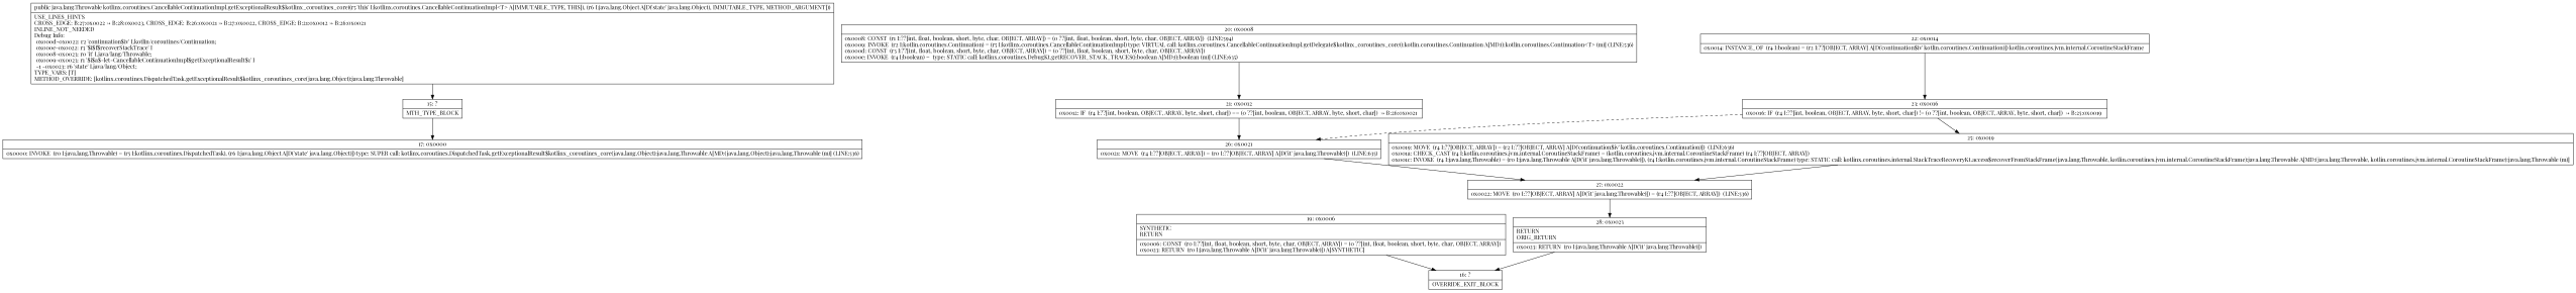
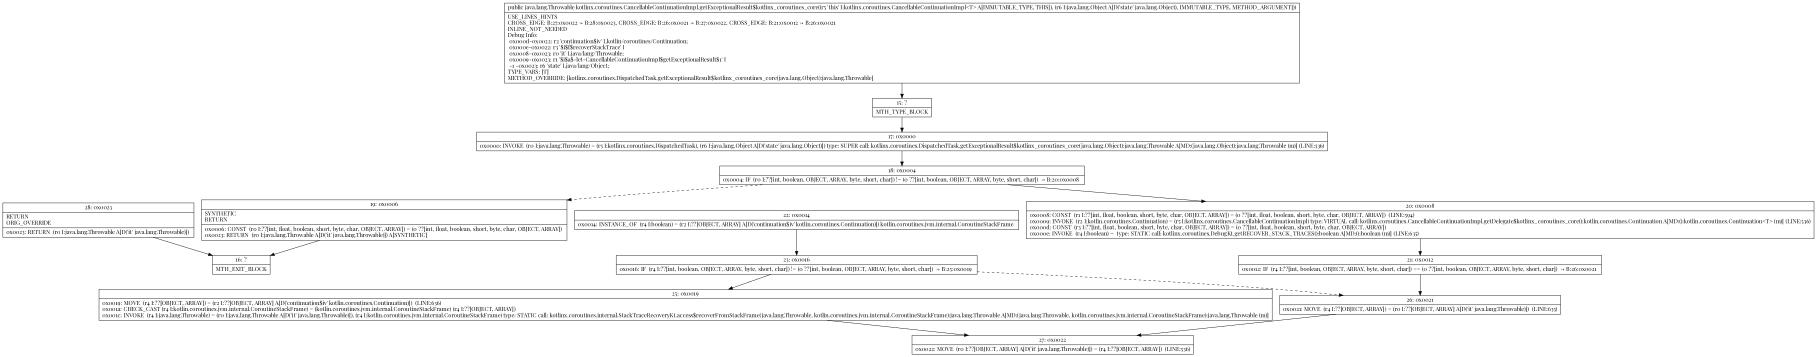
  digraph {
    fontname="Playfair Display"
    node [fontname="Playfair Display" shape=record]
    edge [fontname="Playfair Display"]
    n1 [label="{15\:\ ?|MTH_TYPE_BLOCK\l}"]
    n2 [label="{17\:\ 0x0000|0x0000: INVOKE  (r0 I:java.lang.Throwable) = (r5 I:kotlinx.coroutines.DispatchedTask), (r6 I:java.lang.Object A[D('state' java.lang.Object)]) type: SUPER call: kotlinx.coroutines.DispatchedTask.getExceptionalResult$kotlinx_coroutines_core(java.lang.Object):java.lang.Throwable A[MD:(java.lang.Object):java.lang.Throwable (m)] (LINE:536)\l}"]
+   n3 [label="{18\:\ 0x0004|0x0004: IF  (r0 I:??[int, boolean, OBJECT, ARRAY, byte, short, char]) != (0 ??[int, boolean, OBJECT, ARRAY, byte, short, char])  \-\> B:20:0x0008 \l}"]
    n4 [label="{19\:\ 0x0006|SYNTHETIC\lRETURN\l|0x0006: CONST  (r0 I:??[int, float, boolean, short, byte, char, OBJECT, ARRAY]) = (0 ??[int, float, boolean, short, byte, char, OBJECT, ARRAY]) \l0x0023: RETURN  (r0 I:java.lang.Throwable A[D('it' java.lang.Throwable)]) A[SYNTHETIC]\l}"]
    n5 [label="{20\:\ 0x0008|0x0008: CONST  (r1 I:??[int, float, boolean, short, byte, char, OBJECT, ARRAY]) = (0 ??[int, float, boolean, short, byte, char, OBJECT, ARRAY])  (LINE:594)\l0x0009: INVOKE  (r2 I:kotlin.coroutines.Continuation) = (r5 I:kotlinx.coroutines.CancellableContinuationImpl) type: VIRTUAL call: kotlinx.coroutines.CancellableContinuationImpl.getDelegate$kotlinx_coroutines_core():kotlin.coroutines.Continuation A[MD:():kotlin.coroutines.Continuation\<T\> (m)] (LINE:536)\l0x000d: CONST  (r3 I:??[int, float, boolean, short, byte, char, OBJECT, ARRAY]) = (0 ??[int, float, boolean, short, byte, char, OBJECT, ARRAY]) \l0x000e: INVOKE  (r4 I:boolean) =  type: STATIC call: kotlinx.coroutines.DebugKt.getRECOVER_STACK_TRACES():boolean A[MD:():boolean (m)] (LINE:635)\l}"]
-   n6 [label="{16\:\ ?|OVERRIDE_EXIT_BLOCK\l}"]
+   n6 [label="{16\:\ ?|MTH_EXIT_BLOCK\l}"]
    n7 [label="{21\:\ 0x0012|0x0012: IF  (r4 I:??[int, boolean, OBJECT, ARRAY, byte, short, char]) == (0 ??[int, boolean, OBJECT, ARRAY, byte, short, char])  \-\> B:26:0x0021 \l}"]
    n8 [label="{26\:\ 0x0021|0x0021: MOVE  (r4 I:??[OBJECT, ARRAY]) = (r0 I:??[OBJECT, ARRAY] A[D('it' java.lang.Throwable)])  (LINE:635)\l}"]
    n9 [label="{22\:\ 0x0014|0x0014: INSTANCE_OF  (r4 I:boolean) = (r2 I:??[OBJECT, ARRAY] A[D('continuation$iv' kotlin.coroutines.Continuation)]) kotlin.coroutines.jvm.internal.CoroutineStackFrame \l}"]
    n10 [label="{23\:\ 0x0016|0x0016: IF  (r4 I:??[int, boolean, OBJECT, ARRAY, byte, short, char]) != (0 ??[int, boolean, OBJECT, ARRAY, byte, short, char])  \-\> B:25:0x0019 \l}"]
    n11 [label="{27\:\ 0x0022|0x0022: MOVE  (r0 I:??[OBJECT, ARRAY] A[D('it' java.lang.Throwable)]) = (r4 I:??[OBJECT, ARRAY])  (LINE:536)\l}"]
    n12 [label="{25\:\ 0x0019|0x0019: MOVE  (r4 I:??[OBJECT, ARRAY]) = (r2 I:??[OBJECT, ARRAY] A[D('continuation$iv' kotlin.coroutines.Continuation)])  (LINE:636)\l0x001a: CHECK_CAST (r4 I:kotlin.coroutines.jvm.internal.CoroutineStackFrame) = (kotlin.coroutines.jvm.internal.CoroutineStackFrame) (r4 I:??[OBJECT, ARRAY]) \l0x001c: INVOKE  (r4 I:java.lang.Throwable) = (r0 I:java.lang.Throwable A[D('it' java.lang.Throwable)]), (r4 I:kotlin.coroutines.jvm.internal.CoroutineStackFrame) type: STATIC call: kotlinx.coroutines.internal.StackTraceRecoveryKt.access$recoverFromStackFrame(java.lang.Throwable, kotlin.coroutines.jvm.internal.CoroutineStackFrame):java.lang.Throwable A[MD:(java.lang.Throwable, kotlin.coroutines.jvm.internal.CoroutineStackFrame):java.lang.Throwable (m)]\l}"]
-   n13 [label="{28\:\ 0x0023|RETURN\lORIG_RETURN\l|0x0023: RETURN  (r0 I:java.lang.Throwable A[D('it' java.lang.Throwable)]) \l}"]
+   n13 [label="{28\:\ 0x0023|RETURN\lORIG_OVERRIDE\l|0x0023: RETURN  (r0 I:java.lang.Throwable A[D('it' java.lang.Throwable)]) \l}"]
    n14 [label="{public java.lang.Throwable kotlinx.coroutines.CancellableContinuationImpl.getExceptionalResult$kotlinx_coroutines_core((r5 'this' I:kotlinx.coroutines.CancellableContinuationImpl\<T\> A[IMMUTABLE_TYPE, THIS]), (r6 I:java.lang.Object A[D('state' java.lang.Object), IMMUTABLE_TYPE, METHOD_ARGUMENT]))  | USE_LINES_HINTS\lCROSS_EDGE: B:27:0x0022 \-\> B:28:0x0023, CROSS_EDGE: B:26:0x0021 \-\> B:27:0x0022, CROSS_EDGE: B:21:0x0012 \-\> B:26:0x0021\lINLINE_NOT_NEEDED\lDebug Info:\l  0x000d\-0x0022: r2 'continuation$iv' Lkotlin\/coroutines\/Continuation;\l  0x000e\-0x0022: r3 '$i$f$recoverStackTrace' I\l  0x0008\-0x0023: r0 'it' Ljava\/lang\/Throwable;\l  0x0009\-0x0023: r1 '$i$a$\-let\-CancellableContinuationImpl$getExceptionalResult$1' I\l  \-1 \-0x0023: r6 'state' Ljava\/lang\/Object;\lTYPE_VARS: [T]\lMETHOD_OVERRIDE: [kotlinx.coroutines.DispatchedTask.getExceptionalResult$kotlinx_coroutines_core(java.lang.Object):java.lang.Throwable]\l}"]
    n1 -> n2
+   n2 -> n3
+   n3 -> n4 [style=dashed]
+   n3 -> n5
    n4 -> n6
    n5 -> n7
    n7 -> n8
    n8 -> n11
    n9 -> n10
    n10 -> n8 [style=dashed]
    n10 -> n12
-   n11 -> n13
    n12 -> n11
    n13 -> n6
    n14 -> n1
  }
